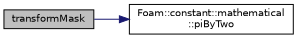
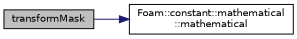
  digraph {
    rankdir=LR
    node [color=black fontname=Helvetica fontsize=10 shape=record]
    n1 [fillcolor=grey75 fontcolor=black height=0.2 label=transformMask style=filled width=0.4]
-   n2 [height=0.2 label="Foam::constant::mathematical\l::piByTwo" width=0.4]
+   n2 [height=0.2 label="Foam::constant::mathematical\l::mathematical" width=0.4]
    n1 -> n2 [color=midnightblue fontname=Helvetica fontsize=10 labelfontname=Helvetica labelfontsize=10 style=solid]
  }
